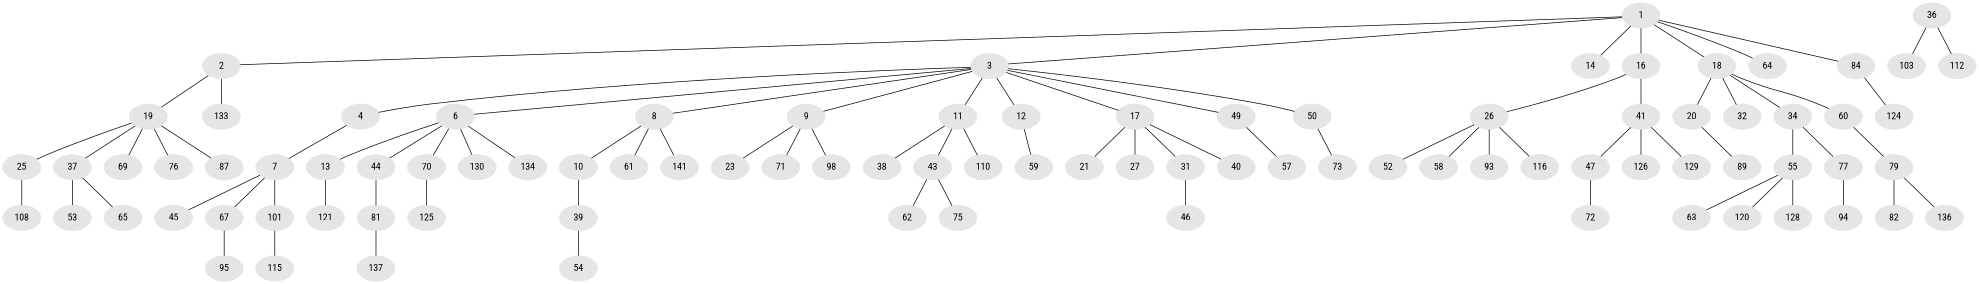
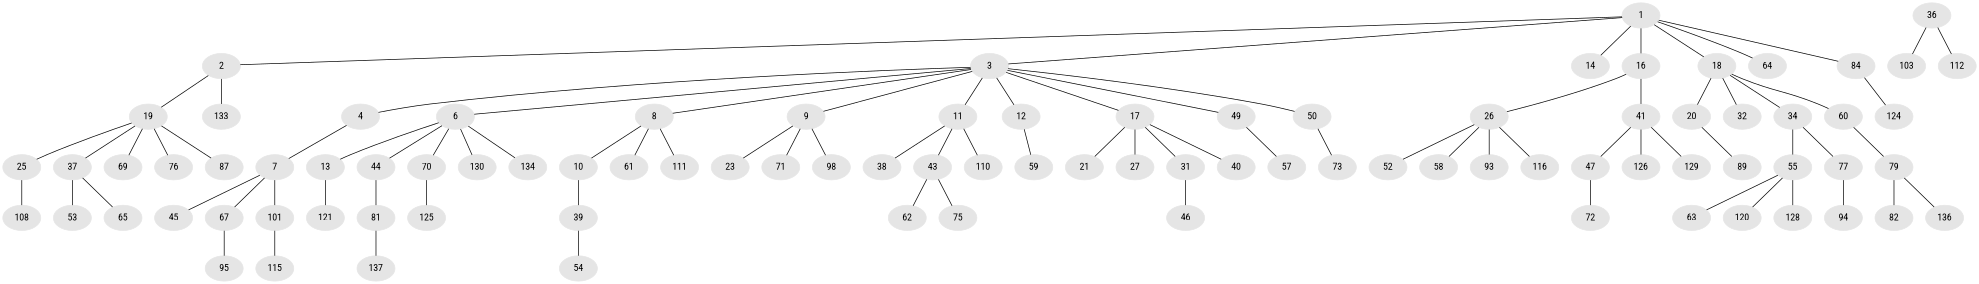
  graph {
    fontname="Roboto Condensed"
    node [color=gray90 fontname="Roboto Condensed" style=filled]
    edge [fontname="Roboto Condensed"]
    1 [super="+37"]
    2
    3 [super="+5"]
    14
    16 [super="+74"]
    18 [super="+83"]
    64
    84 [super="+96"]
    19 [super="+22"]
    133
    4
    6 [super="+28"]
    8 [super="+92"]
    9
    11 [super="+15"]
    12
    17 [super="+24"]
    49
    50
    26 [super="+29"]
    41 [super="+99"]
    20 [super="+118"]
    32
    34 [super="+48"]
    60 [super="+104"]
    124 [super="+132"]
    25 [super="+35"]
    n28 [label=37 super="+33"]
    69 [super="+85"]
    76
    87
    7 [super="+78"]
    13 [super="+88"]
    44
    70
    130
    134
    10
    61 [super="+90"]
-   111 [label=141]
+   111
    23 [super="+51"]
    71 [super="+105"]
    98 [super="+113"]
    38 [super="+100"]
    43 [super="+119"]
    110
    59 [super="+80"]
    21 [super="+106"]
    27 [super="+135"]
    31
    40
    57 [super="+122"]
    73
    45 [super="+56"]
    67 [super="+109"]
    101
    121
    81 [super="+131"]
    125
    95
    115
    39 [super="+42"]
    36 [super="+117"]
    103
    112
    54
    62 [super="+66"]
    75
    52 [super="+91"]
    58 [super="+107"]
    93
    116
    47
    126
    129
    46 [super="+127"]
    89
    55 [super="+102"]
    77 [super="+86"]
    79 [super="+123"]
    108
    53
    65 [super="+68"]
    63
    120
    128
    94 [super="+97"]
    72 [super="+114"]
    137
    82
    136
    1 -- 2
    1 -- 3
    1 -- 14
    1 -- 16
    1 -- 18
    1 -- 64
    1 -- 84
    2 -- 19
    2 -- 133
    3 -- 4
    3 -- 6
    3 -- 8
    3 -- 9
    3 -- 11
    3 -- 12
    3 -- 17
    3 -- 49
    3 -- 50
    16 -- 26
    16 -- 41
    18 -- 20
    18 -- 32
    18 -- 34
    18 -- 60
    84 -- 124
    19 -- 25
    19 -- n28
    19 -- 69
    19 -- 76
    19 -- 87
    4 -- 7
    6 -- 13
    6 -- 44
    6 -- 70
    6 -- 130
    6 -- 134
    8 -- 10
    8 -- 61
    8 -- 111
    9 -- 23
    9 -- 71
    9 -- 98
    11 -- 38
    11 -- 43
    11 -- 110
    12 -- 59
    17 -- 21
    17 -- 27
    17 -- 31
    17 -- 40
    49 -- 57
    50 -- 73
    26 -- 52
    26 -- 58
    26 -- 93
    26 -- 116
    41 -- 47
    41 -- 126
    41 -- 129
    20 -- 89
    34 -- 55
    34 -- 77
    60 -- 79
    25 -- 108
    n28 -- 53
    n28 -- 65
    7 -- 45
    7 -- 67
    7 -- 101
    13 -- 121
    44 -- 81
    70 -- 125
    10 -- 39
    43 -- 62
    43 -- 75
    31 -- 46
    67 -- 95
    101 -- 115
    81 -- 137
    39 -- 54
    36 -- 103
    36 -- 112
    47 -- 72
    55 -- 63
    55 -- 120
    55 -- 128
    77 -- 94
    79 -- 82
    79 -- 136
  }
